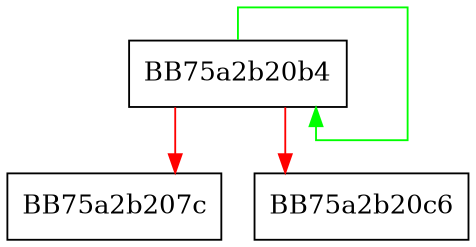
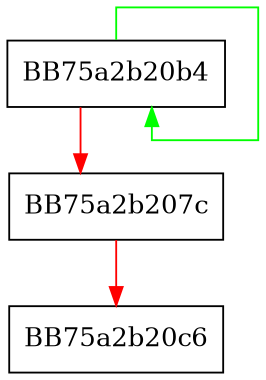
  digraph {
    splines=ortho
    node [shape=box]
    edge [color=red]
    BB75a2b20b4
    BB75a2b207c
    BB75a2b20c6
    BB75a2b20b4 -> BB75a2b20b4 [color=green]
    BB75a2b20b4 -> BB75a2b207c
-   BB75a2b20b4 -> BB75a2b20c6
+   BB75a2b207c -> BB75a2b20c6
  }
